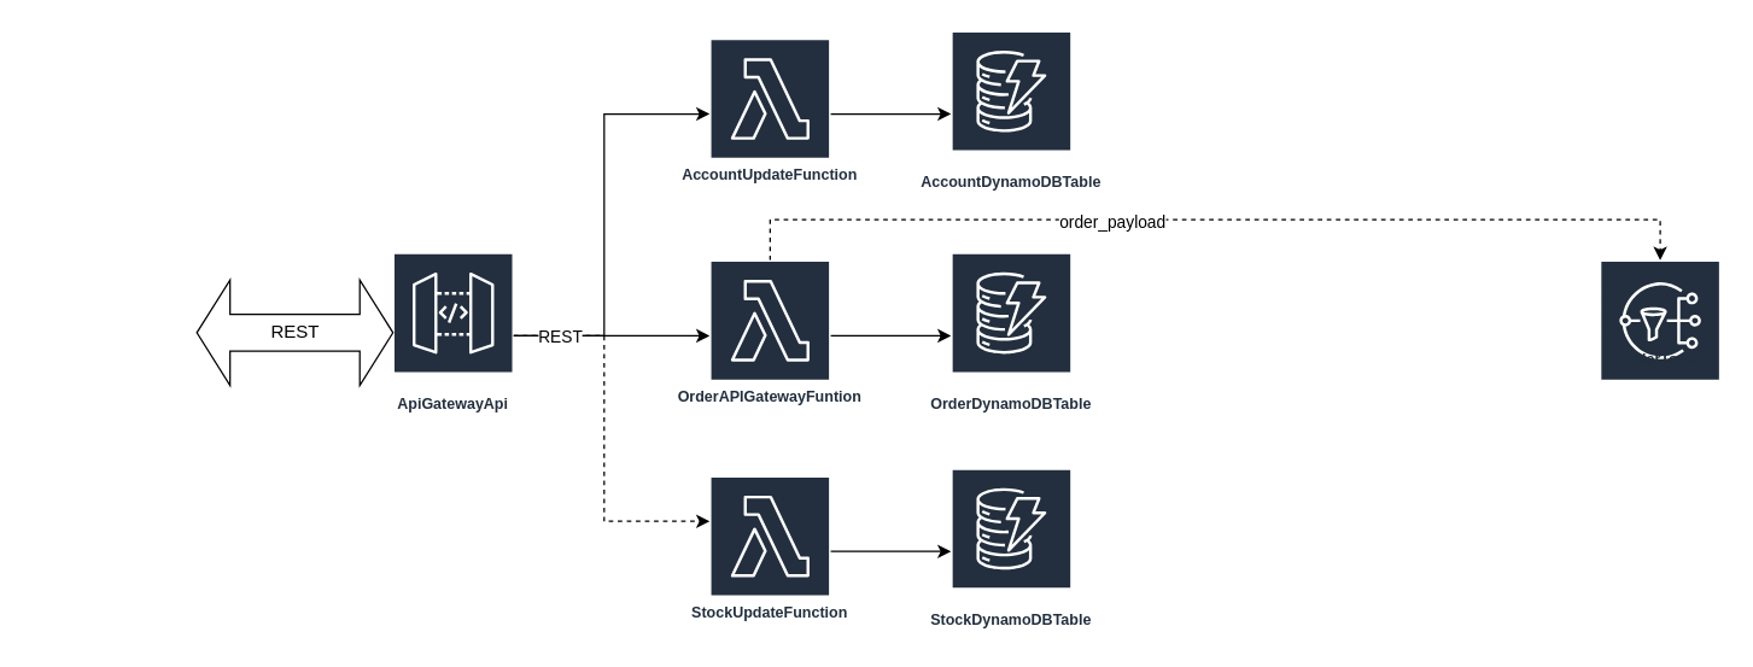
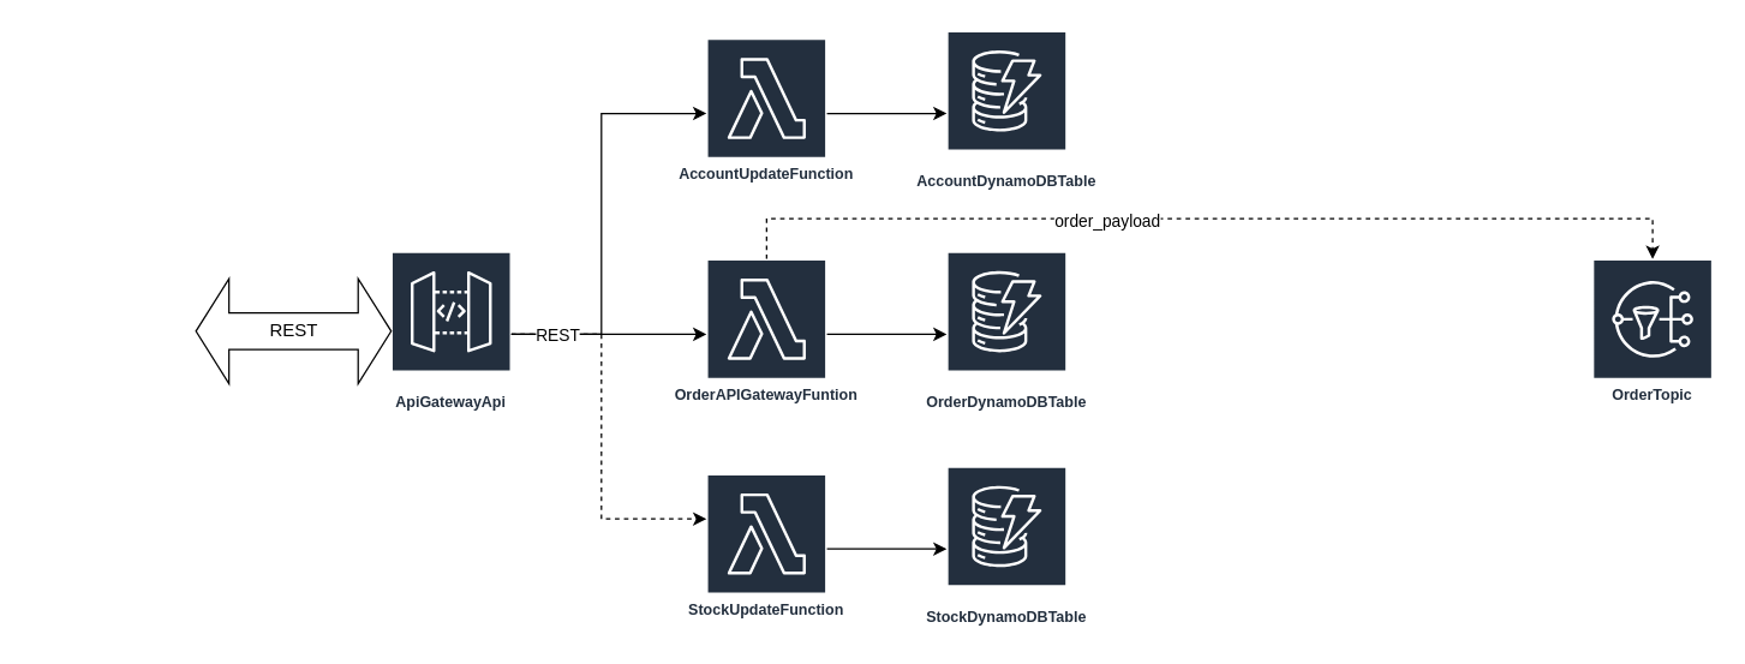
  <mxCell id="0" />
  <mxCell id="1" parent="0" />
  <mxCell id="2" value="AccountDynamoDBTable" style="sketch=0;outlineConnect=0;fontColor=#232F3E;gradientColor=none;strokeColor=#ffffff;fillColor=#232F3E;dashed=0;verticalLabelPosition=middle;verticalAlign=bottom;align=center;html=1;whiteSpace=wrap;fontSize=10;fontStyle=1;spacing=3;shape=mxgraph.aws4.productIcon;prIcon=mxgraph.aws4.dynamodb;" parent="1" vertex="1"><mxGeometry x="630" y="20" width="80" height="110" as="geometry" /></mxCell>
  <mxCell id="3" value="" style="edgeStyle=orthogonalEdgeStyle;rounded=0;orthogonalLoop=1;jettySize=auto;html=1;" edge="1" parent="1" source="4" target="10"><mxGeometry relative="1" as="geometry" /></mxCell>
  <mxCell id="4" value="ApiGatewayApi" style="sketch=0;outlineConnect=0;fontColor=#232F3E;gradientColor=none;strokeColor=#ffffff;fillColor=#232F3E;dashed=0;verticalLabelPosition=middle;verticalAlign=bottom;align=center;html=1;whiteSpace=wrap;fontSize=10;fontStyle=1;spacing=3;shape=mxgraph.aws4.productIcon;prIcon=mxgraph.aws4.api_gateway;" parent="1" vertex="1"><mxGeometry x="260" y="167" width="80" height="110" as="geometry" /></mxCell>
  <mxCell id="5" value="" style="shape=image;html=1;verticalAlign=top;verticalLabelPosition=bottom;labelBackgroundColor=#ffffff;imageAspect=0;aspect=fixed;image=https://cdn4.iconfinder.com/data/icons/user-interface-181/32/Smartphone-128.png" parent="1" vertex="1"><mxGeometry x="20" y="158" width="128" height="128" as="geometry" /></mxCell>
  <mxCell id="6" value="REST" style="html=1;shadow=0;dashed=0;align=center;verticalAlign=middle;shape=mxgraph.arrows2.twoWayArrow;dy=0.65;dx=22;" parent="1" vertex="1"><mxGeometry x="130" y="185" width="130" height="70" as="geometry" /></mxCell>
  <mxCell id="7" value="" style="edgeStyle=orthogonalEdgeStyle;rounded=0;orthogonalLoop=1;jettySize=auto;html=1;" edge="1" parent="1" source="10" target="11"><mxGeometry relative="1" as="geometry" /></mxCell>
  <mxCell id="8" value="" style="edgeStyle=orthogonalEdgeStyle;rounded=0;orthogonalLoop=1;jettySize=auto;html=1;dashed=1;" edge="1" parent="1" source="10" target="20"><mxGeometry relative="1" as="geometry"><Array as="points"><mxPoint x="510" y="145" /><mxPoint x="1100" y="145" /></Array></mxGeometry></mxCell>
  <mxCell id="9" value="order_payload" style="edgeLabel;html=1;align=center;verticalAlign=middle;resizable=0;points=[];" vertex="1" connectable="0" parent="8"><mxGeometry x="-0.214" y="-1" relative="1" as="geometry"><mxPoint as="offset" /></mxGeometry></mxCell>
  <mxCell id="10" value="OrderAPIGatewayFuntion" style="sketch=0;outlineConnect=0;fontColor=#232F3E;gradientColor=none;strokeColor=#ffffff;fillColor=#232F3E;dashed=0;verticalLabelPosition=middle;verticalAlign=bottom;align=center;html=1;whiteSpace=wrap;fontSize=10;fontStyle=1;spacing=3;shape=mxgraph.aws4.productIcon;prIcon=mxgraph.aws4.lambda;" parent="1" vertex="1"><mxGeometry x="470" y="172" width="80" height="100" as="geometry" /></mxCell>
  <mxCell id="11" value="OrderDynamoDBTable" style="sketch=0;outlineConnect=0;fontColor=#232F3E;gradientColor=none;strokeColor=#ffffff;fillColor=#232F3E;dashed=0;verticalLabelPosition=middle;verticalAlign=bottom;align=center;html=1;whiteSpace=wrap;fontSize=10;fontStyle=1;spacing=3;shape=mxgraph.aws4.productIcon;prIcon=mxgraph.aws4.dynamodb;" vertex="1" parent="1"><mxGeometry x="630" y="167" width="80" height="110" as="geometry" /></mxCell>
  <mxCell id="12" value="" style="edgeStyle=orthogonalEdgeStyle;rounded=0;orthogonalLoop=1;jettySize=auto;html=1;" edge="1" parent="1" source="13" target="2"><mxGeometry relative="1" as="geometry" /></mxCell>
  <mxCell id="13" value="AccountUpdateFunction" style="sketch=0;outlineConnect=0;fontColor=#232F3E;gradientColor=none;strokeColor=#ffffff;fillColor=#232F3E;dashed=0;verticalLabelPosition=middle;verticalAlign=bottom;align=center;html=1;whiteSpace=wrap;fontSize=10;fontStyle=1;spacing=3;shape=mxgraph.aws4.productIcon;prIcon=mxgraph.aws4.lambda;" vertex="1" parent="1"><mxGeometry x="470" y="25" width="80" height="100" as="geometry" /></mxCell>
  <mxCell id="14" value="" style="edgeStyle=orthogonalEdgeStyle;rounded=0;orthogonalLoop=1;jettySize=auto;html=1;" edge="1" parent="1" source="4" target="13"><mxGeometry relative="1" as="geometry"><mxPoint x="350" y="232" as="sourcePoint" /><mxPoint x="430" y="232" as="targetPoint" /><Array as="points"><mxPoint x="400" y="222" /><mxPoint x="400" y="75" /></Array></mxGeometry></mxCell>
  <mxCell id="15" value="" style="edgeStyle=orthogonalEdgeStyle;rounded=0;orthogonalLoop=1;jettySize=auto;html=1;" edge="1" parent="1" source="16" target="19"><mxGeometry relative="1" as="geometry" /></mxCell>
  <mxCell id="16" value="StockUpdateFunction" style="sketch=0;outlineConnect=0;fontColor=#232F3E;gradientColor=none;strokeColor=#ffffff;fillColor=#232F3E;dashed=0;verticalLabelPosition=middle;verticalAlign=bottom;align=center;html=1;whiteSpace=wrap;fontSize=10;fontStyle=1;spacing=3;shape=mxgraph.aws4.productIcon;prIcon=mxgraph.aws4.lambda;" vertex="1" parent="1"><mxGeometry x="470" y="315" width="80" height="100" as="geometry" /></mxCell>
  <mxCell id="17" value="" style="edgeStyle=orthogonalEdgeStyle;rounded=0;orthogonalLoop=1;jettySize=auto;html=1;dashed=1;" edge="1" parent="1" source="4" target="16"><mxGeometry relative="1" as="geometry"><mxPoint x="350" y="232" as="sourcePoint" /><mxPoint x="480" y="85" as="targetPoint" /><Array as="points"><mxPoint x="400" y="222" /><mxPoint x="400" y="345" /></Array></mxGeometry></mxCell>
  <mxCell id="18" value="REST" style="edgeLabel;html=1;align=center;verticalAlign=middle;resizable=0;points=[];" vertex="1" connectable="0" parent="17"><mxGeometry x="0.217" y="2" relative="1" as="geometry"><mxPoint x="-32" y="-94" as="offset" /></mxGeometry></mxCell>
  <mxCell id="19" value="StockDynamoDBTable" style="sketch=0;outlineConnect=0;fontColor=#232F3E;gradientColor=none;strokeColor=#ffffff;fillColor=#232F3E;dashed=0;verticalLabelPosition=middle;verticalAlign=bottom;align=center;html=1;whiteSpace=wrap;fontSize=10;fontStyle=1;spacing=3;shape=mxgraph.aws4.productIcon;prIcon=mxgraph.aws4.dynamodb;" vertex="1" parent="1"><mxGeometry x="630" y="310" width="80" height="110" as="geometry" /></mxCell>
- <mxCell id="20" value="OrderTopic" style="sketch=0;outlineConnect=0;fontColor=#232F3E;gradientColor=none;strokeColor=#ffffff;fillColor=#232F3E;dashed=0;verticalLabelPosition=middle;verticalAlign=bottom;align=center;html=1;whiteSpace=wrap;fontSize=10;fontStyle=1;spacing=3;shape=mxgraph.aws4.productIcon;prIcon=mxgraph.aws4.sns;" vertex="1" parent="1"><mxGeometry x="1060" y="172" width="80" height="75" as="geometry" /></mxCell>
+ <mxCell id="20" value="OrderTopic" style="sketch=0;outlineConnect=0;fontColor=#232F3E;gradientColor=none;strokeColor=#ffffff;fillColor=#232F3E;dashed=0;verticalLabelPosition=middle;verticalAlign=bottom;align=center;html=1;whiteSpace=wrap;fontSize=10;fontStyle=1;spacing=3;shape=mxgraph.aws4.productIcon;prIcon=mxgraph.aws4.sns;" vertex="1" parent="1"><mxGeometry x="1060" y="172" width="80" height="100" as="geometry" /></mxCell>
